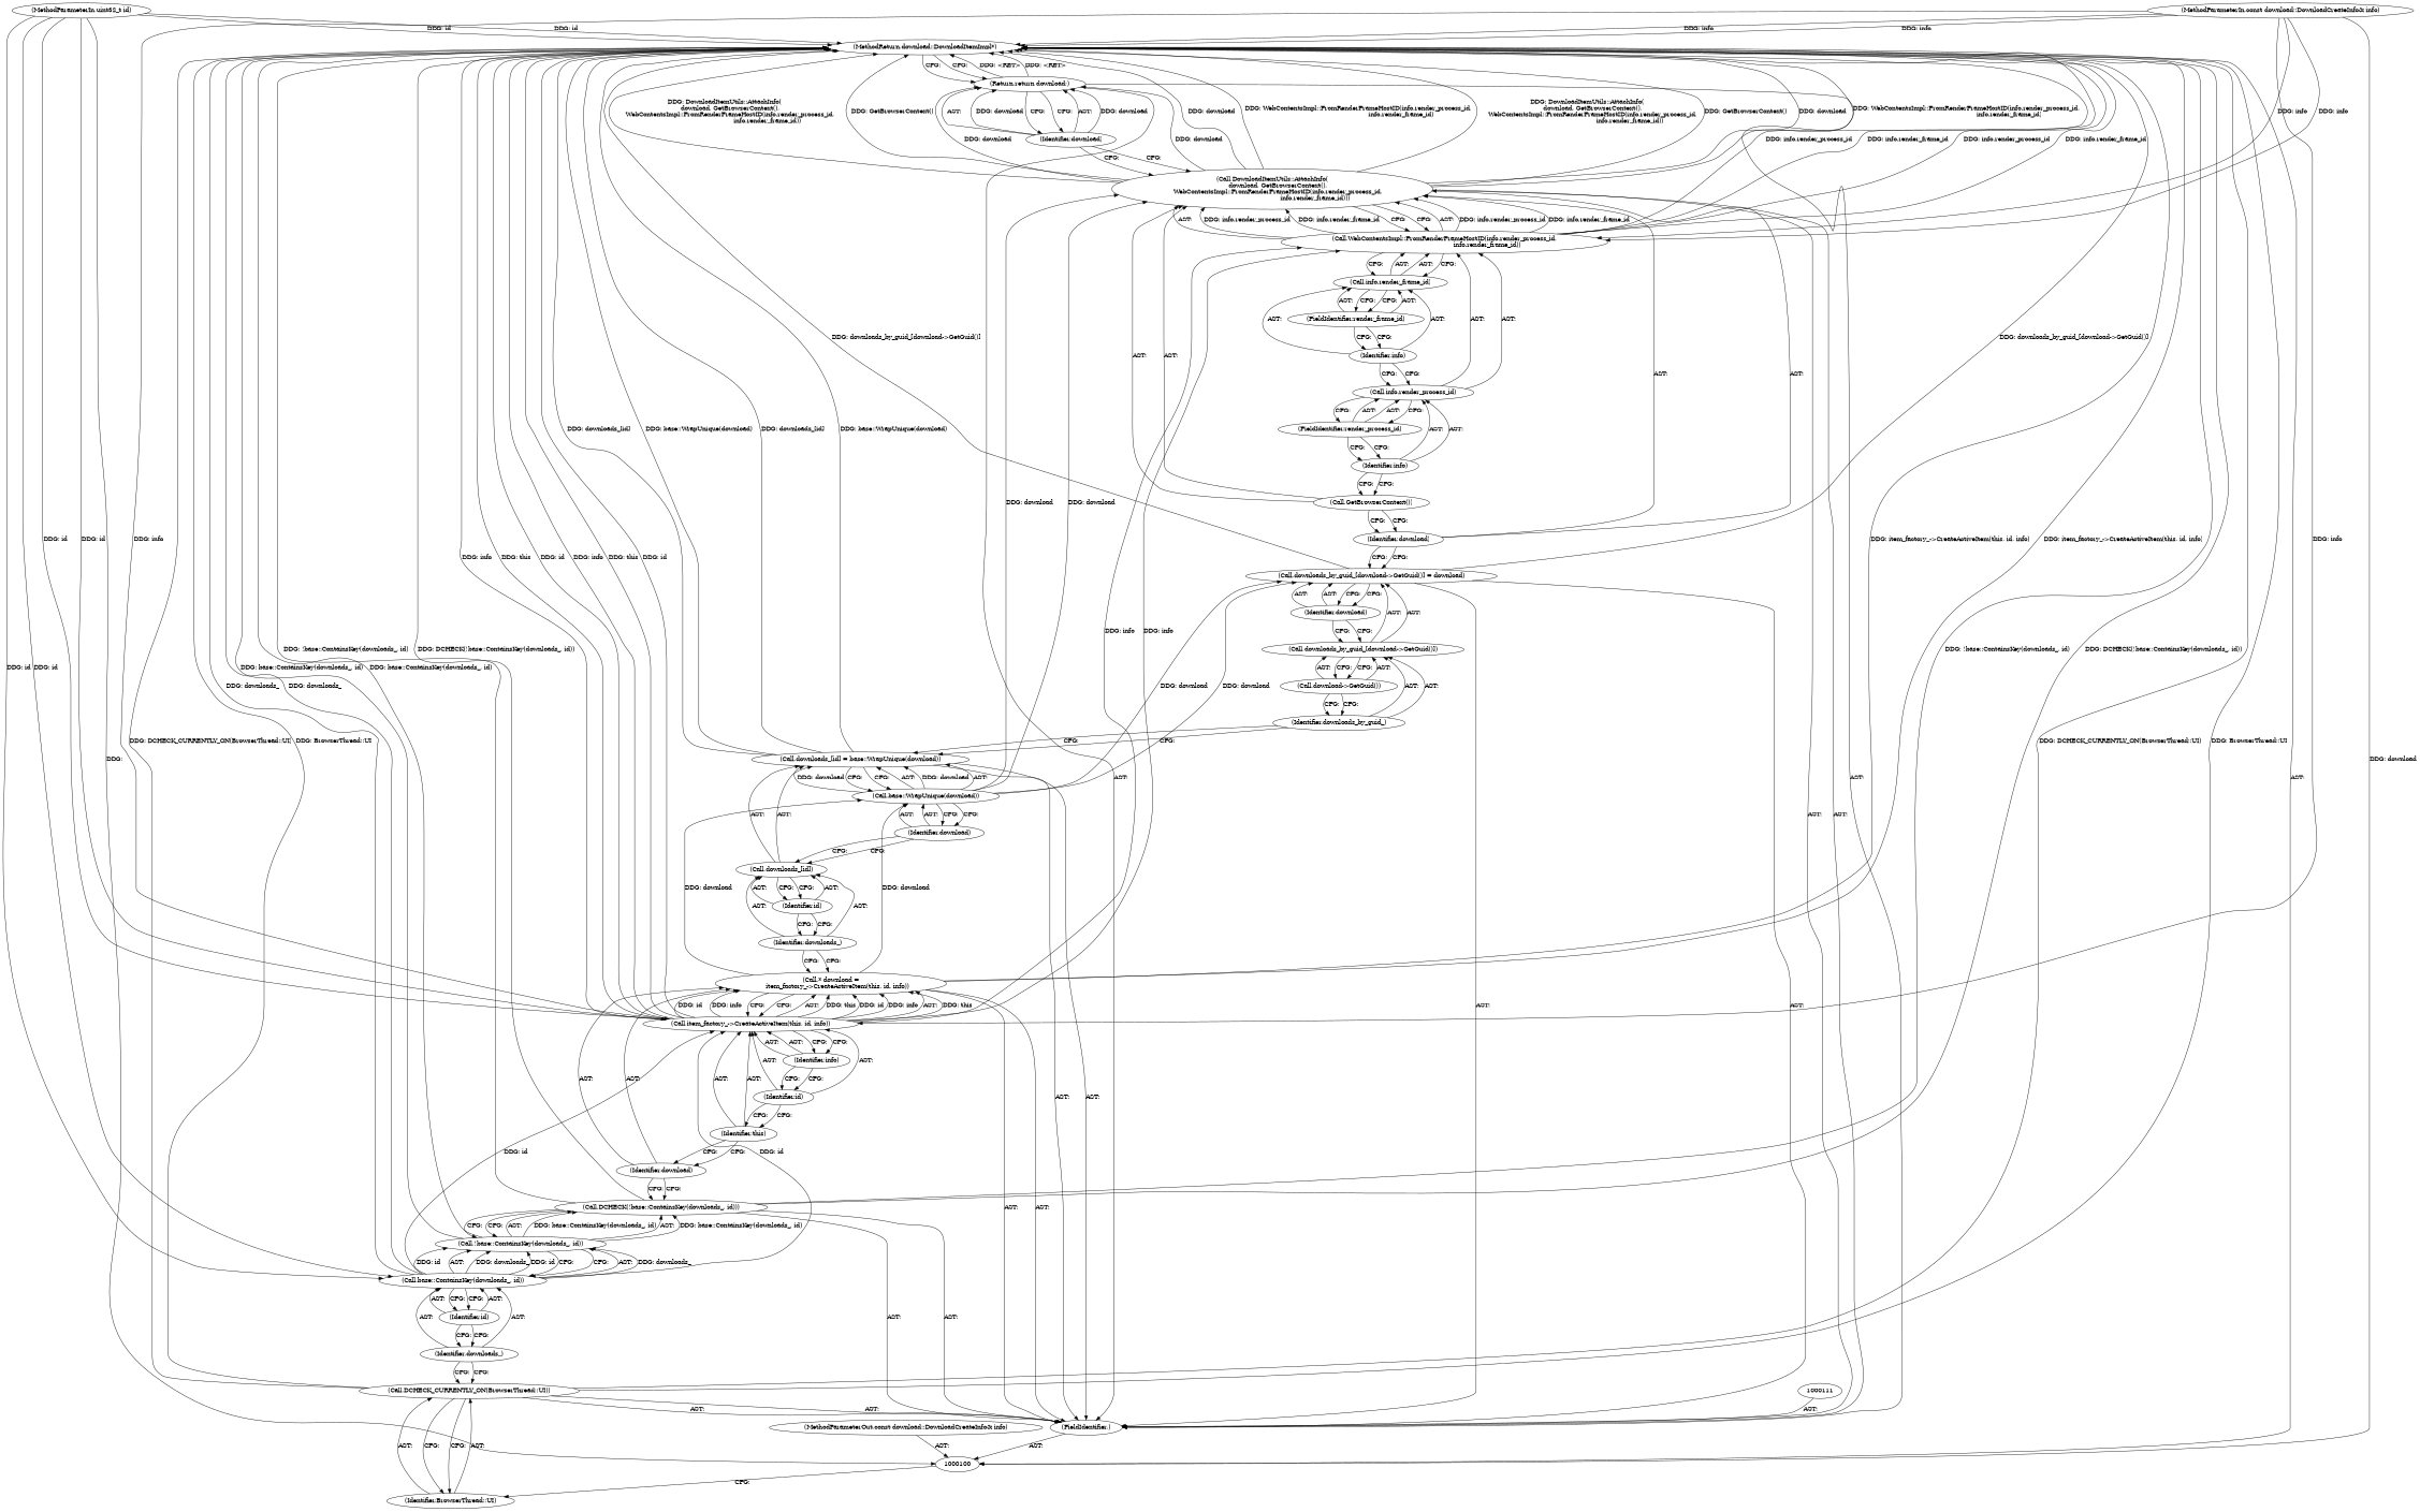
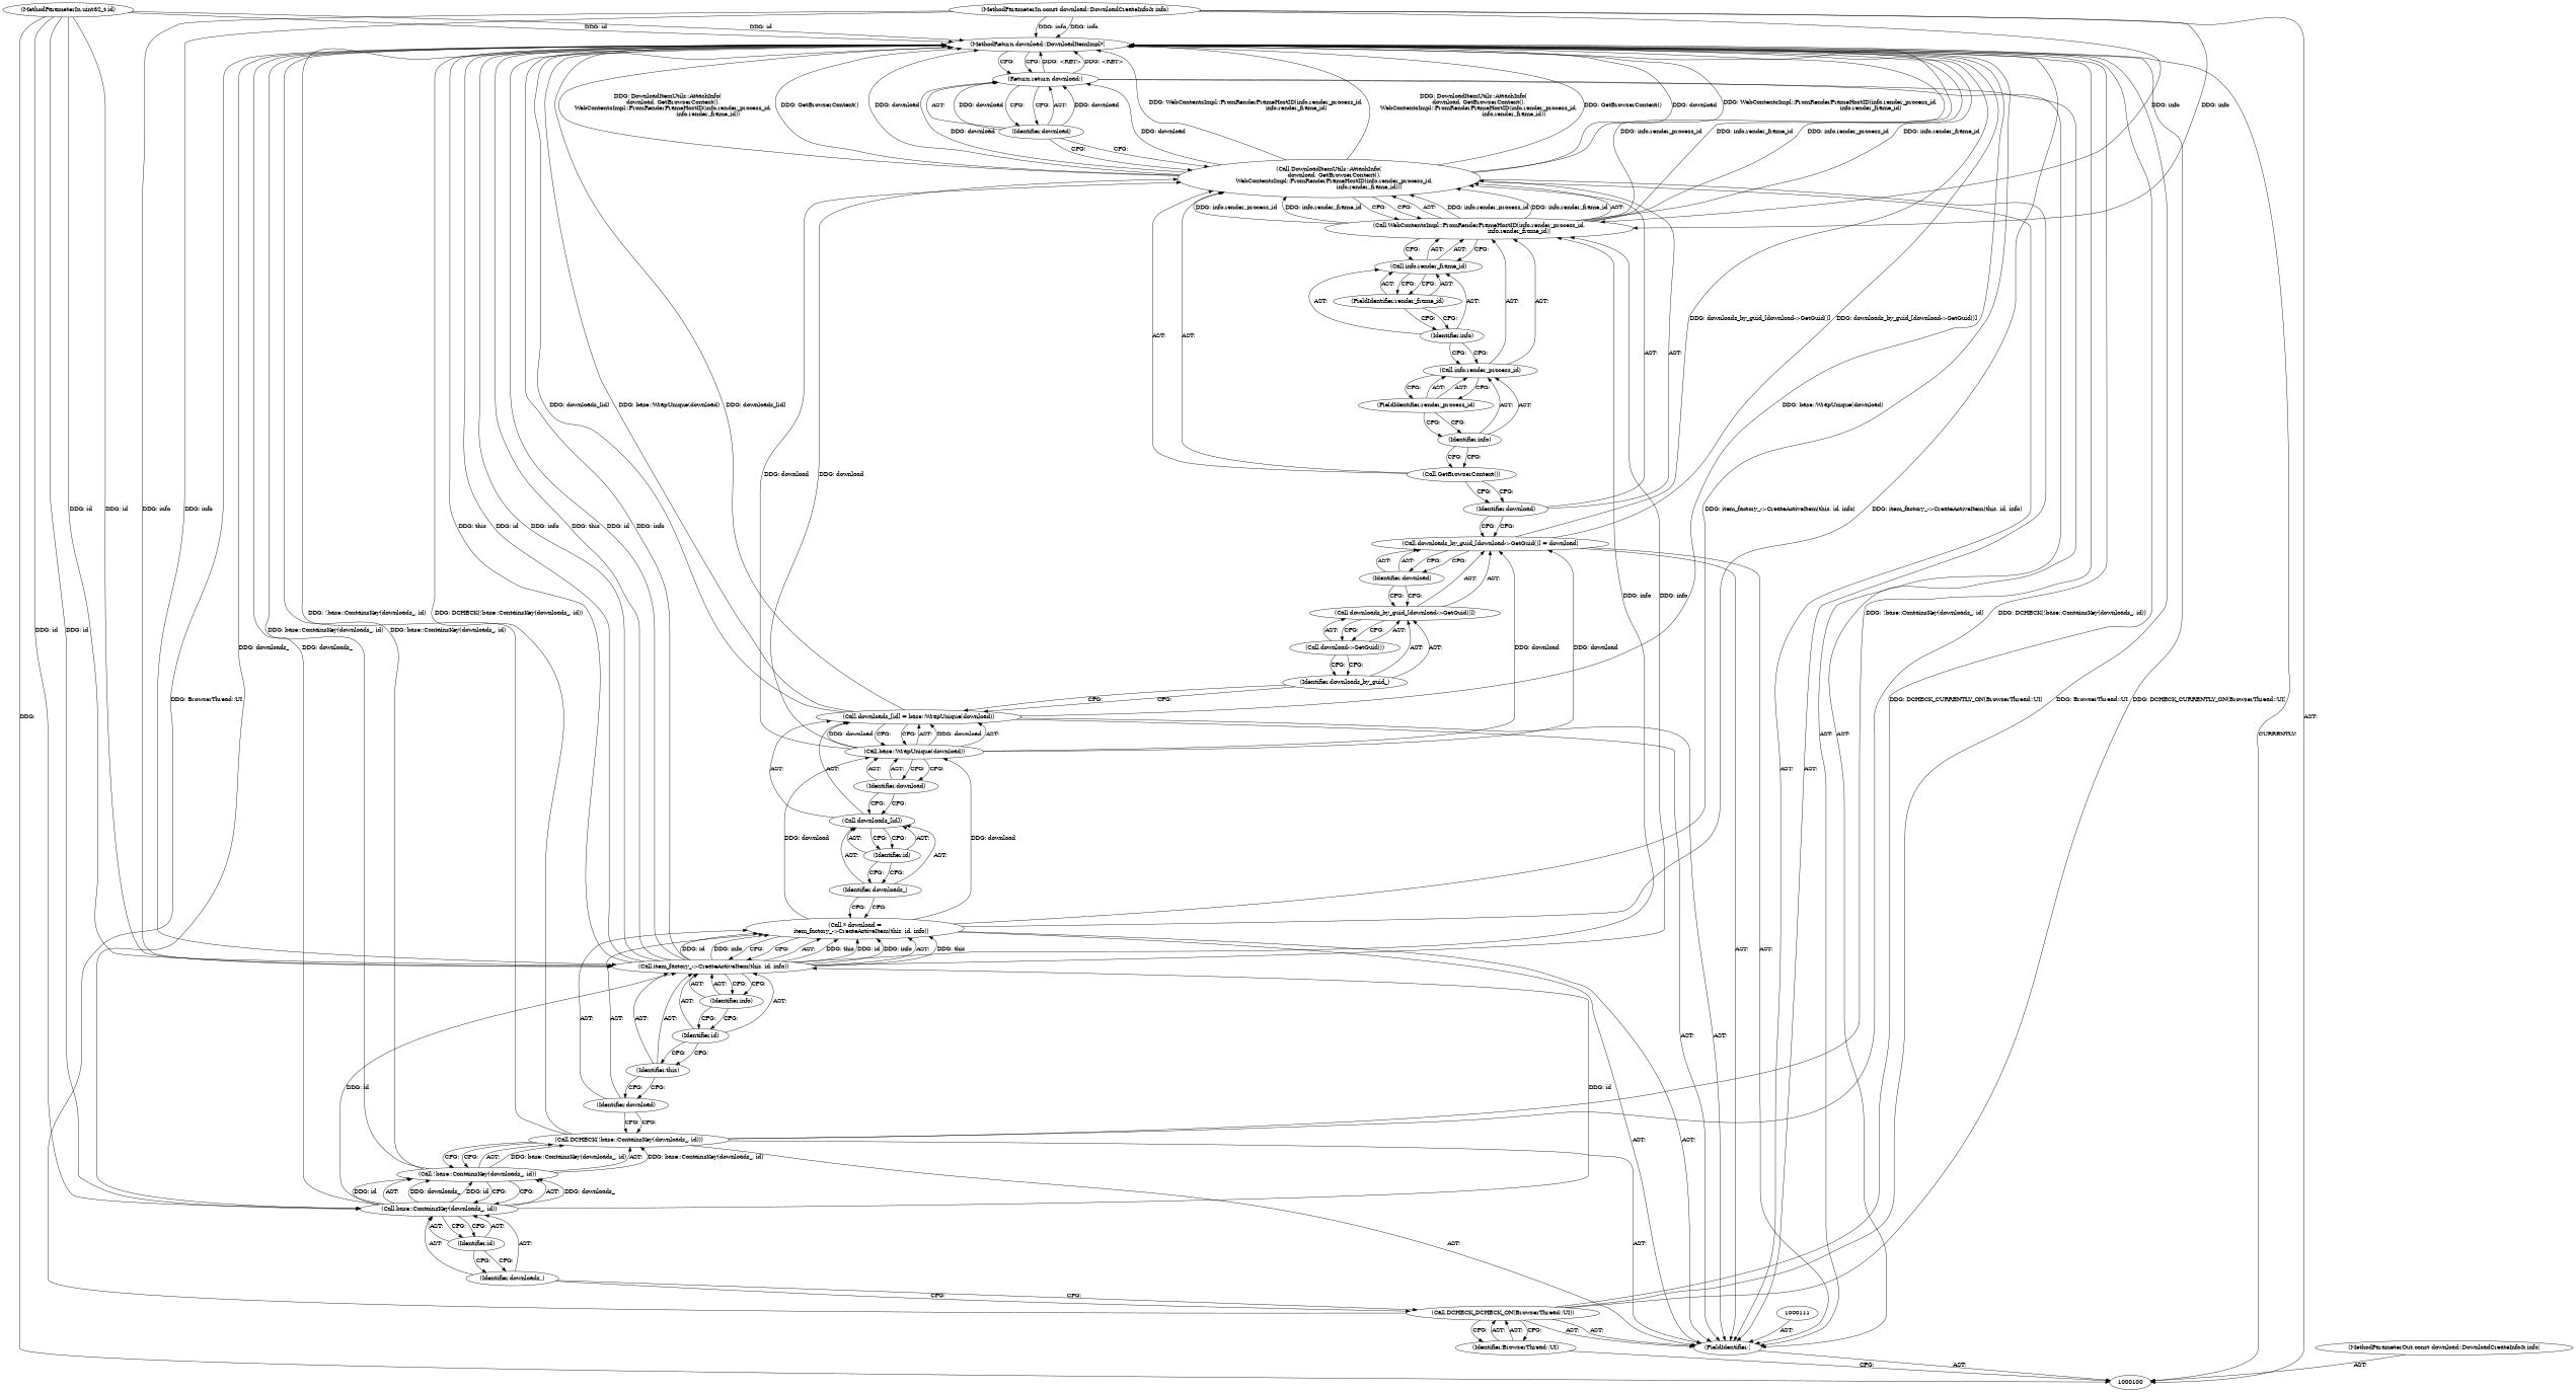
  digraph {
    n1 [label="(MethodReturn,download::DownloadItemImpl*)"]
    n2 [label="(Return,return download;)"]
    1000100
    n4 [label="(FieldIdentifier,)"]
    n5 [label="(Identifier,download)"]
    n6 [label="(Call,downloads_by_guid_[download->GetGuid()] = download)"]
    n7 [label="(Identifier,download)"]
    n8 [label="(Call,downloads_by_guid_[download->GetGuid()])"]
    n9 [label="(Call,download->GetGuid())"]
    n10 [label="(Identifier,downloads_by_guid_)"]
    n11 [label="(Call,downloads_[id] = base::WrapUnique(download))"]
    n12 [label="(Call,base::WrapUnique(download))"]
    n13 [label="(Call,DownloadItemUtils::AttachInfo(\n      download, GetBrowserContext(),\n      WebContentsImpl::FromRenderFrameHostID(info.render_process_id,\n                                             info.render_frame_id)))"]
    n14 [label="(Call,WebContentsImpl::FromRenderFrameHostID(info.render_process_id,\n                                             info.render_frame_id))"]
    n15 [label="(Call,info.render_frame_id)"]
    n16 [label="(Call,GetBrowserContext())"]
    n17 [label="(Identifier,download)"]
    n18 [label="(Call,info.render_process_id)"]
    n19 [label="(FieldIdentifier,render_process_id)"]
    n20 [label="(Identifier,info)"]
    n21 [label="(FieldIdentifier,render_frame_id)"]
    n22 [label="(Identifier,info)"]
    n23 [label="(MethodParameterIn,uint32_t id)"]
    n24 [label="(Call,base::ContainsKey(downloads_, id))"]
    n25 [label="(Call,item_factory_->CreateActiveItem(this, id, info))"]
    n26 [label="(Identifier,id)"]
    n27 [label="(Call,!base::ContainsKey(downloads_, id))"]
    n28 [label="(Call,* download =\n       item_factory_->CreateActiveItem(this, id, info))"]
    n29 [label="(Identifier,info)"]
    n30 [label="(MethodParameterIn,const download::DownloadCreateInfo& info)"]
    n31 [label="(MethodParameterOut,const download::DownloadCreateInfo& info)"]
    n32 [label="(Identifier,BrowserThread::UI)"]
-   n33 [label="(Call,DCHECK_CURRENTLY_ON(BrowserThread::UI))"]
+   n33 [label="(Call,DCHECK_DCHECK_ON(BrowserThread::UI))"]
    n34 [label="(Identifier,downloads_)"]
    n35 [label="(Call,DCHECK(!base::ContainsKey(downloads_, id)))"]
    n36 [label="(Identifier,download)"]
    n37 [label="(Identifier,download)"]
    n38 [label="(Identifier,this)"]
    n39 [label="(Identifier,id)"]
    n40 [label="(Identifier,id)"]
    n41 [label="(Call,downloads_[id])"]
    n42 [label="(Identifier,downloads_)"]
    1000111
    n1 -> n2 [label="CFG: "]
    n1 -> n2 [label="CFG: "]
-   n1 -> 1000100 [label="AST: "]
+   n1 -> 1000100 [label="CURRENTLY: "]
    n2 -> n1 [label="DDG: <RET>"]
    n2 -> n1 [label="DDG: <RET>"]
    n2 -> n4 [label="AST: "]
    n2 -> n4 [label="AST: "]
    n2 -> n5 [label="CFG: "]
    n2 -> n5 [label="CFG: "]
    n4 -> 1000100 [label="AST: "]
    n5 -> n2 [label="AST: "]
    n5 -> n2 [label="DDG: download"]
    n5 -> n2 [label="AST: "]
    n5 -> n2 [label="DDG: download"]
    n5 -> n13 [label="CFG: "]
    n5 -> n13 [label="CFG: "]
    n6 -> n1 [label="DDG: downloads_by_guid_[download->GetGuid()]"]
    n6 -> n1 [label="DDG: downloads_by_guid_[download->GetGuid()]"]
    n6 -> n4 [label="AST: "]
    n6 -> n4 [label="AST: "]
    n6 -> n7 [label="CFG: "]
    n6 -> n7 [label="CFG: "]
    n7 -> n6 [label="AST: "]
    n7 -> n6 [label="AST: "]
    n7 -> n8 [label="CFG: "]
    n7 -> n8 [label="CFG: "]
    n8 -> n6 [label="AST: "]
    n8 -> n6 [label="AST: "]
    n8 -> n9 [label="CFG: "]
    n8 -> n9 [label="CFG: "]
    n9 -> n8 [label="AST: "]
    n9 -> n8 [label="AST: "]
    n9 -> n10 [label="CFG: "]
    n9 -> n10 [label="CFG: "]
    n10 -> n8 [label="AST: "]
    n10 -> n8 [label="AST: "]
    n10 -> n11 [label="CFG: "]
    n10 -> n11 [label="CFG: "]
    n11 -> n1 [label="DDG: downloads_[id]"]
    n11 -> n1 [label="DDG: base::WrapUnique(download)"]
    n11 -> n1 [label="DDG: downloads_[id]"]
    n11 -> n1 [label="DDG: base::WrapUnique(download)"]
    n11 -> n4 [label="AST: "]
    n11 -> n4 [label="AST: "]
    n11 -> n12 [label="CFG: "]
    n11 -> n12 [label="CFG: "]
    n12 -> n6 [label="DDG: download"]
    n12 -> n6 [label="DDG: download"]
    n12 -> n11 [label="AST: "]
    n12 -> n11 [label="DDG: download"]
    n12 -> n11 [label="AST: "]
    n12 -> n11 [label="DDG: download"]
    n12 -> n13 [label="DDG: download"]
    n12 -> n13 [label="DDG: download"]
    n12 -> n36 [label="CFG: "]
    n12 -> n36 [label="CFG: "]
    n13 -> n1 [label="DDG: download"]
    n13 -> n1 [label="DDG: WebContentsImpl::FromRenderFrameHostID(info.render_process_id,\n                                             info.render_frame_id)"]
    n13 -> n1 [label="DDG: DownloadItemUtils::AttachInfo(\n      download, GetBrowserContext(),\n      WebContentsImpl::FromRenderFrameHostID(info.render_process_id,\n                                             info.render_frame_id))"]
    n13 -> n1 [label="DDG: GetBrowserContext()"]
    n13 -> n1 [label="DDG: download"]
    n13 -> n1 [label="DDG: WebContentsImpl::FromRenderFrameHostID(info.render_process_id,\n                                             info.render_frame_id)"]
    n13 -> n1 [label="DDG: DownloadItemUtils::AttachInfo(\n      download, GetBrowserContext(),\n      WebContentsImpl::FromRenderFrameHostID(info.render_process_id,\n                                             info.render_frame_id))"]
    n13 -> n1 [label="DDG: GetBrowserContext()"]
    n13 -> n2 [label="DDG: download"]
    n13 -> n2 [label="DDG: download"]
    n13 -> n4 [label="AST: "]
    n13 -> n4 [label="AST: "]
    n13 -> n14 [label="CFG: "]
    n13 -> n14 [label="CFG: "]
    n14 -> n1 [label="DDG: info.render_process_id"]
    n14 -> n1 [label="DDG: info.render_frame_id"]
    n14 -> n1 [label="DDG: info.render_process_id"]
    n14 -> n1 [label="DDG: info.render_frame_id"]
    n14 -> n13 [label="AST: "]
    n14 -> n13 [label="DDG: info.render_process_id"]
    n14 -> n13 [label="DDG: info.render_frame_id"]
    n14 -> n13 [label="AST: "]
    n14 -> n13 [label="DDG: info.render_process_id"]
    n14 -> n13 [label="DDG: info.render_frame_id"]
    n14 -> n15 [label="CFG: "]
    n14 -> n15 [label="CFG: "]
    n15 -> n14 [label="AST: "]
    n15 -> n14 [label="AST: "]
    n15 -> n21 [label="CFG: "]
    n15 -> n21 [label="CFG: "]
    n16 -> n13 [label="AST: "]
    n16 -> n13 [label="AST: "]
    n16 -> n17 [label="CFG: "]
    n16 -> n17 [label="CFG: "]
    n17 -> n6 [label="CFG: "]
    n17 -> n6 [label="CFG: "]
    n17 -> n13 [label="AST: "]
    n17 -> n13 [label="AST: "]
    n18 -> n14 [label="AST: "]
    n18 -> n14 [label="AST: "]
    n18 -> n19 [label="CFG: "]
    n18 -> n19 [label="CFG: "]
    n19 -> n18 [label="AST: "]
    n19 -> n18 [label="AST: "]
    n19 -> n20 [label="CFG: "]
    n19 -> n20 [label="CFG: "]
    n20 -> n16 [label="CFG: "]
    n20 -> n16 [label="CFG: "]
    n20 -> n18 [label="AST: "]
    n20 -> n18 [label="AST: "]
    n21 -> n15 [label="AST: "]
    n21 -> n15 [label="AST: "]
    n21 -> n22 [label="CFG: "]
    n21 -> n22 [label="CFG: "]
    n22 -> n15 [label="AST: "]
    n22 -> n15 [label="AST: "]
    n22 -> n18 [label="CFG: "]
    n22 -> n18 [label="CFG: "]
    n23 -> n1 [label="DDG: id"]
    n23 -> n1 [label="DDG: id"]
    n23 -> 1000100 [label="DDG: "]
    n23 -> n24 [label="DDG: id"]
    n23 -> n24 [label="DDG: id"]
    n23 -> n25 [label="DDG: id"]
    n23 -> n25 [label="DDG: id"]
    n24 -> n1 [label="DDG: downloads_"]
    n24 -> n1 [label="DDG: downloads_"]
    n24 -> n25 [label="DDG: id"]
    n24 -> n25 [label="DDG: id"]
    n24 -> n26 [label="CFG: "]
    n24 -> n26 [label="CFG: "]
    n24 -> n27 [label="AST: "]
    n24 -> n27 [label="DDG: downloads_"]
    n24 -> n27 [label="DDG: id"]
    n24 -> n27 [label="AST: "]
    n24 -> n27 [label="DDG: downloads_"]
    n24 -> n27 [label="DDG: id"]
    n25 -> n1 [label="DDG: info"]
    n25 -> n1 [label="DDG: this"]
    n25 -> n1 [label="DDG: id"]
    n25 -> n1 [label="DDG: info"]
    n25 -> n1 [label="DDG: this"]
    n25 -> n1 [label="DDG: id"]
    n25 -> n14 [label="DDG: info"]
    n25 -> n14 [label="DDG: info"]
    n25 -> n28 [label="AST: "]
    n25 -> n28 [label="DDG: this"]
    n25 -> n28 [label="DDG: id"]
    n25 -> n28 [label="DDG: info"]
    n25 -> n28 [label="AST: "]
    n25 -> n28 [label="DDG: this"]
    n25 -> n28 [label="DDG: id"]
    n25 -> n28 [label="DDG: info"]
    n25 -> n29 [label="CFG: "]
    n25 -> n29 [label="CFG: "]
    n26 -> n24 [label="AST: "]
    n26 -> n24 [label="AST: "]
    n26 -> n34 [label="CFG: "]
    n26 -> n34 [label="CFG: "]
    n27 -> n1 [label="DDG: base::ContainsKey(downloads_, id)"]
    n27 -> n1 [label="DDG: base::ContainsKey(downloads_, id)"]
    n27 -> n24 [label="CFG: "]
    n27 -> n24 [label="CFG: "]
    n27 -> n35 [label="AST: "]
    n27 -> n35 [label="DDG: base::ContainsKey(downloads_, id)"]
    n27 -> n35 [label="AST: "]
    n27 -> n35 [label="DDG: base::ContainsKey(downloads_, id)"]
    n28 -> n1 [label="DDG: item_factory_->CreateActiveItem(this, id, info)"]
    n28 -> n1 [label="DDG: item_factory_->CreateActiveItem(this, id, info)"]
    n28 -> n4 [label="AST: "]
    n28 -> n4 [label="AST: "]
    n28 -> n12 [label="DDG: download"]
    n28 -> n12 [label="DDG: download"]
    n28 -> n25 [label="CFG: "]
    n28 -> n25 [label="CFG: "]
    n29 -> n25 [label="AST: "]
    n29 -> n25 [label="AST: "]
    n29 -> n39 [label="CFG: "]
    n29 -> n39 [label="CFG: "]
    n30 -> n1 [label="DDG: info"]
    n30 -> n1 [label="DDG: info"]
-   n30 -> 1000100 [label="DDG: download"]
+   n30 -> 1000100 [label="AST: "]
    n30 -> n14 [label="DDG: info"]
    n30 -> n14 [label="DDG: info"]
    n30 -> n25 [label="DDG: info"]
    n30 -> n25 [label="DDG: info"]
    n31 -> 1000100 [label="AST: "]
-   1000100 -> n32 [label="CFG: "]
+   n32 -> 1000100 [label="CFG: "]
    n32 -> n33 [label="AST: "]
    n32 -> n33 [label="AST: "]
    n33 -> n1 [label="DDG: DCHECK_CURRENTLY_ON(BrowserThread::UI)"]
    n33 -> n1 [label="DDG: BrowserThread::UI"]
    n33 -> n1 [label="DDG: DCHECK_CURRENTLY_ON(BrowserThread::UI)"]
    n33 -> n1 [label="DDG: BrowserThread::UI"]
    n33 -> n4 [label="AST: "]
    n33 -> n4 [label="AST: "]
    n33 -> n32 [label="CFG: "]
    n33 -> n32 [label="CFG: "]
    n34 -> n24 [label="AST: "]
    n34 -> n24 [label="AST: "]
    n34 -> n33 [label="CFG: "]
    n34 -> n33 [label="CFG: "]
    n35 -> n1 [label="DDG: !base::ContainsKey(downloads_, id)"]
    n35 -> n1 [label="DDG: DCHECK(!base::ContainsKey(downloads_, id))"]
    n35 -> n1 [label="DDG: !base::ContainsKey(downloads_, id)"]
    n35 -> n1 [label="DDG: DCHECK(!base::ContainsKey(downloads_, id))"]
    n35 -> n4 [label="AST: "]
    n35 -> n4 [label="AST: "]
    n35 -> n27 [label="CFG: "]
    n35 -> n27 [label="CFG: "]
    n36 -> n12 [label="AST: "]
    n36 -> n12 [label="AST: "]
    n36 -> n41 [label="CFG: "]
    n36 -> n41 [label="CFG: "]
    n37 -> n28 [label="AST: "]
    n37 -> n28 [label="AST: "]
    n37 -> n35 [label="CFG: "]
    n37 -> n35 [label="CFG: "]
    n38 -> n25 [label="AST: "]
    n38 -> n25 [label="AST: "]
    n38 -> n37 [label="CFG: "]
    n38 -> n37 [label="CFG: "]
    n39 -> n25 [label="AST: "]
    n39 -> n25 [label="AST: "]
    n39 -> n38 [label="CFG: "]
    n39 -> n38 [label="CFG: "]
    n40 -> n41 [label="AST: "]
    n40 -> n41 [label="AST: "]
    n40 -> n42 [label="CFG: "]
    n40 -> n42 [label="CFG: "]
    n41 -> n11 [label="AST: "]
    n41 -> n11 [label="AST: "]
    n41 -> n40 [label="CFG: "]
    n41 -> n40 [label="CFG: "]
    n42 -> n28 [label="CFG: "]
    n42 -> n28 [label="CFG: "]
    n42 -> n41 [label="AST: "]
    n42 -> n41 [label="AST: "]
    1000111 -> n4 [label="AST: "]
  }
